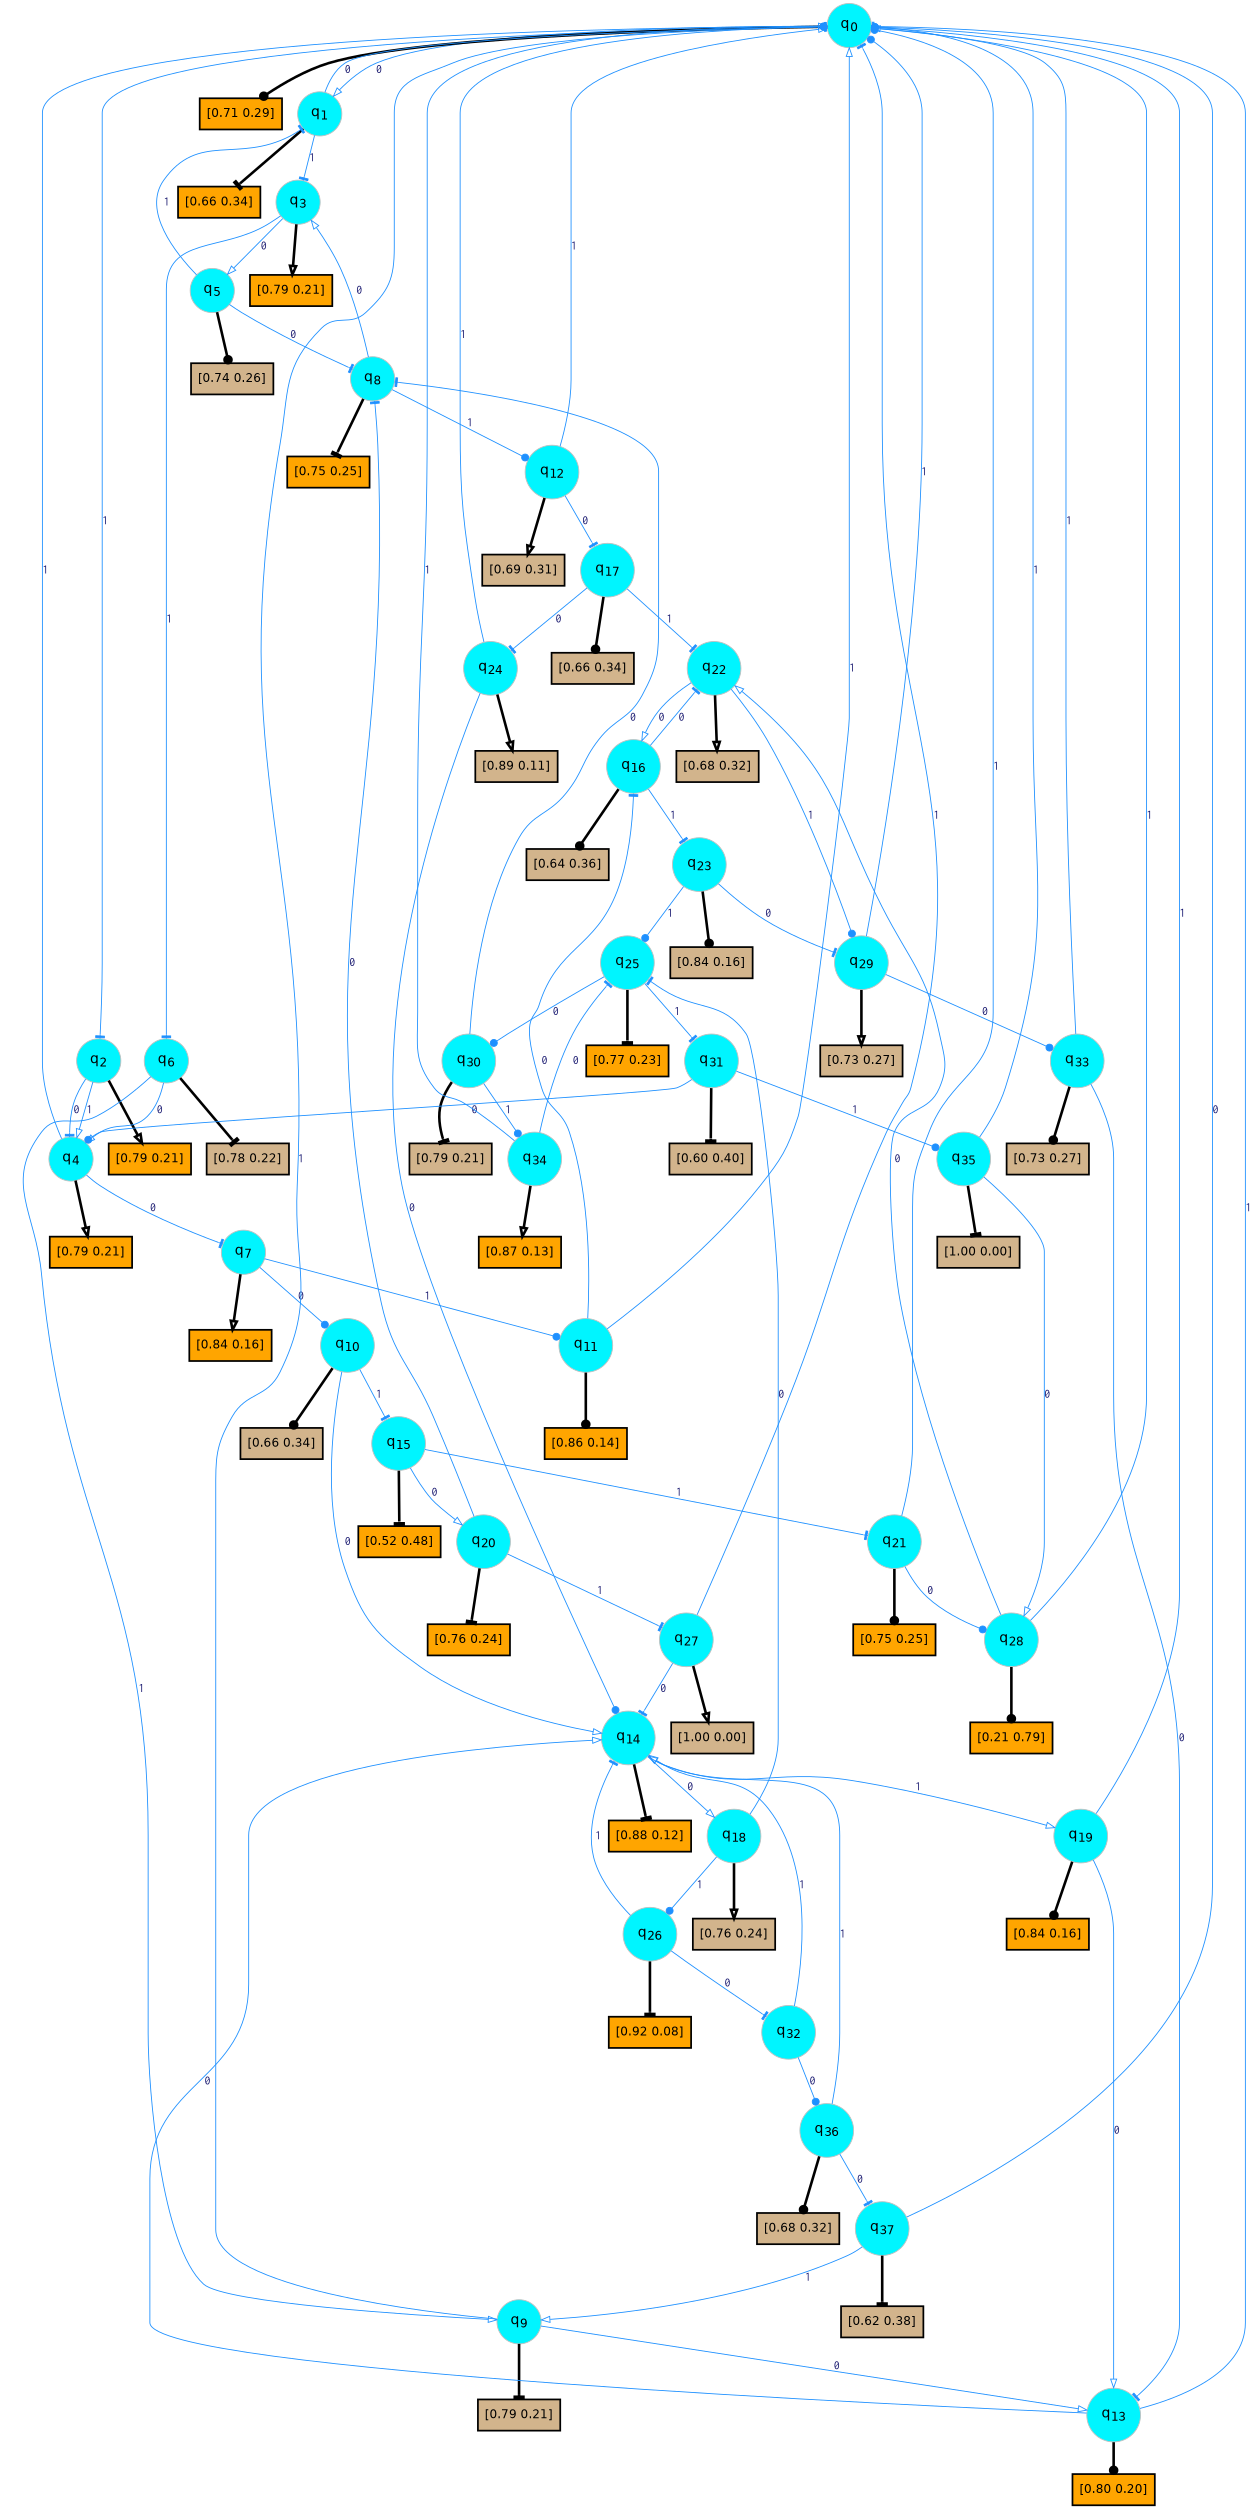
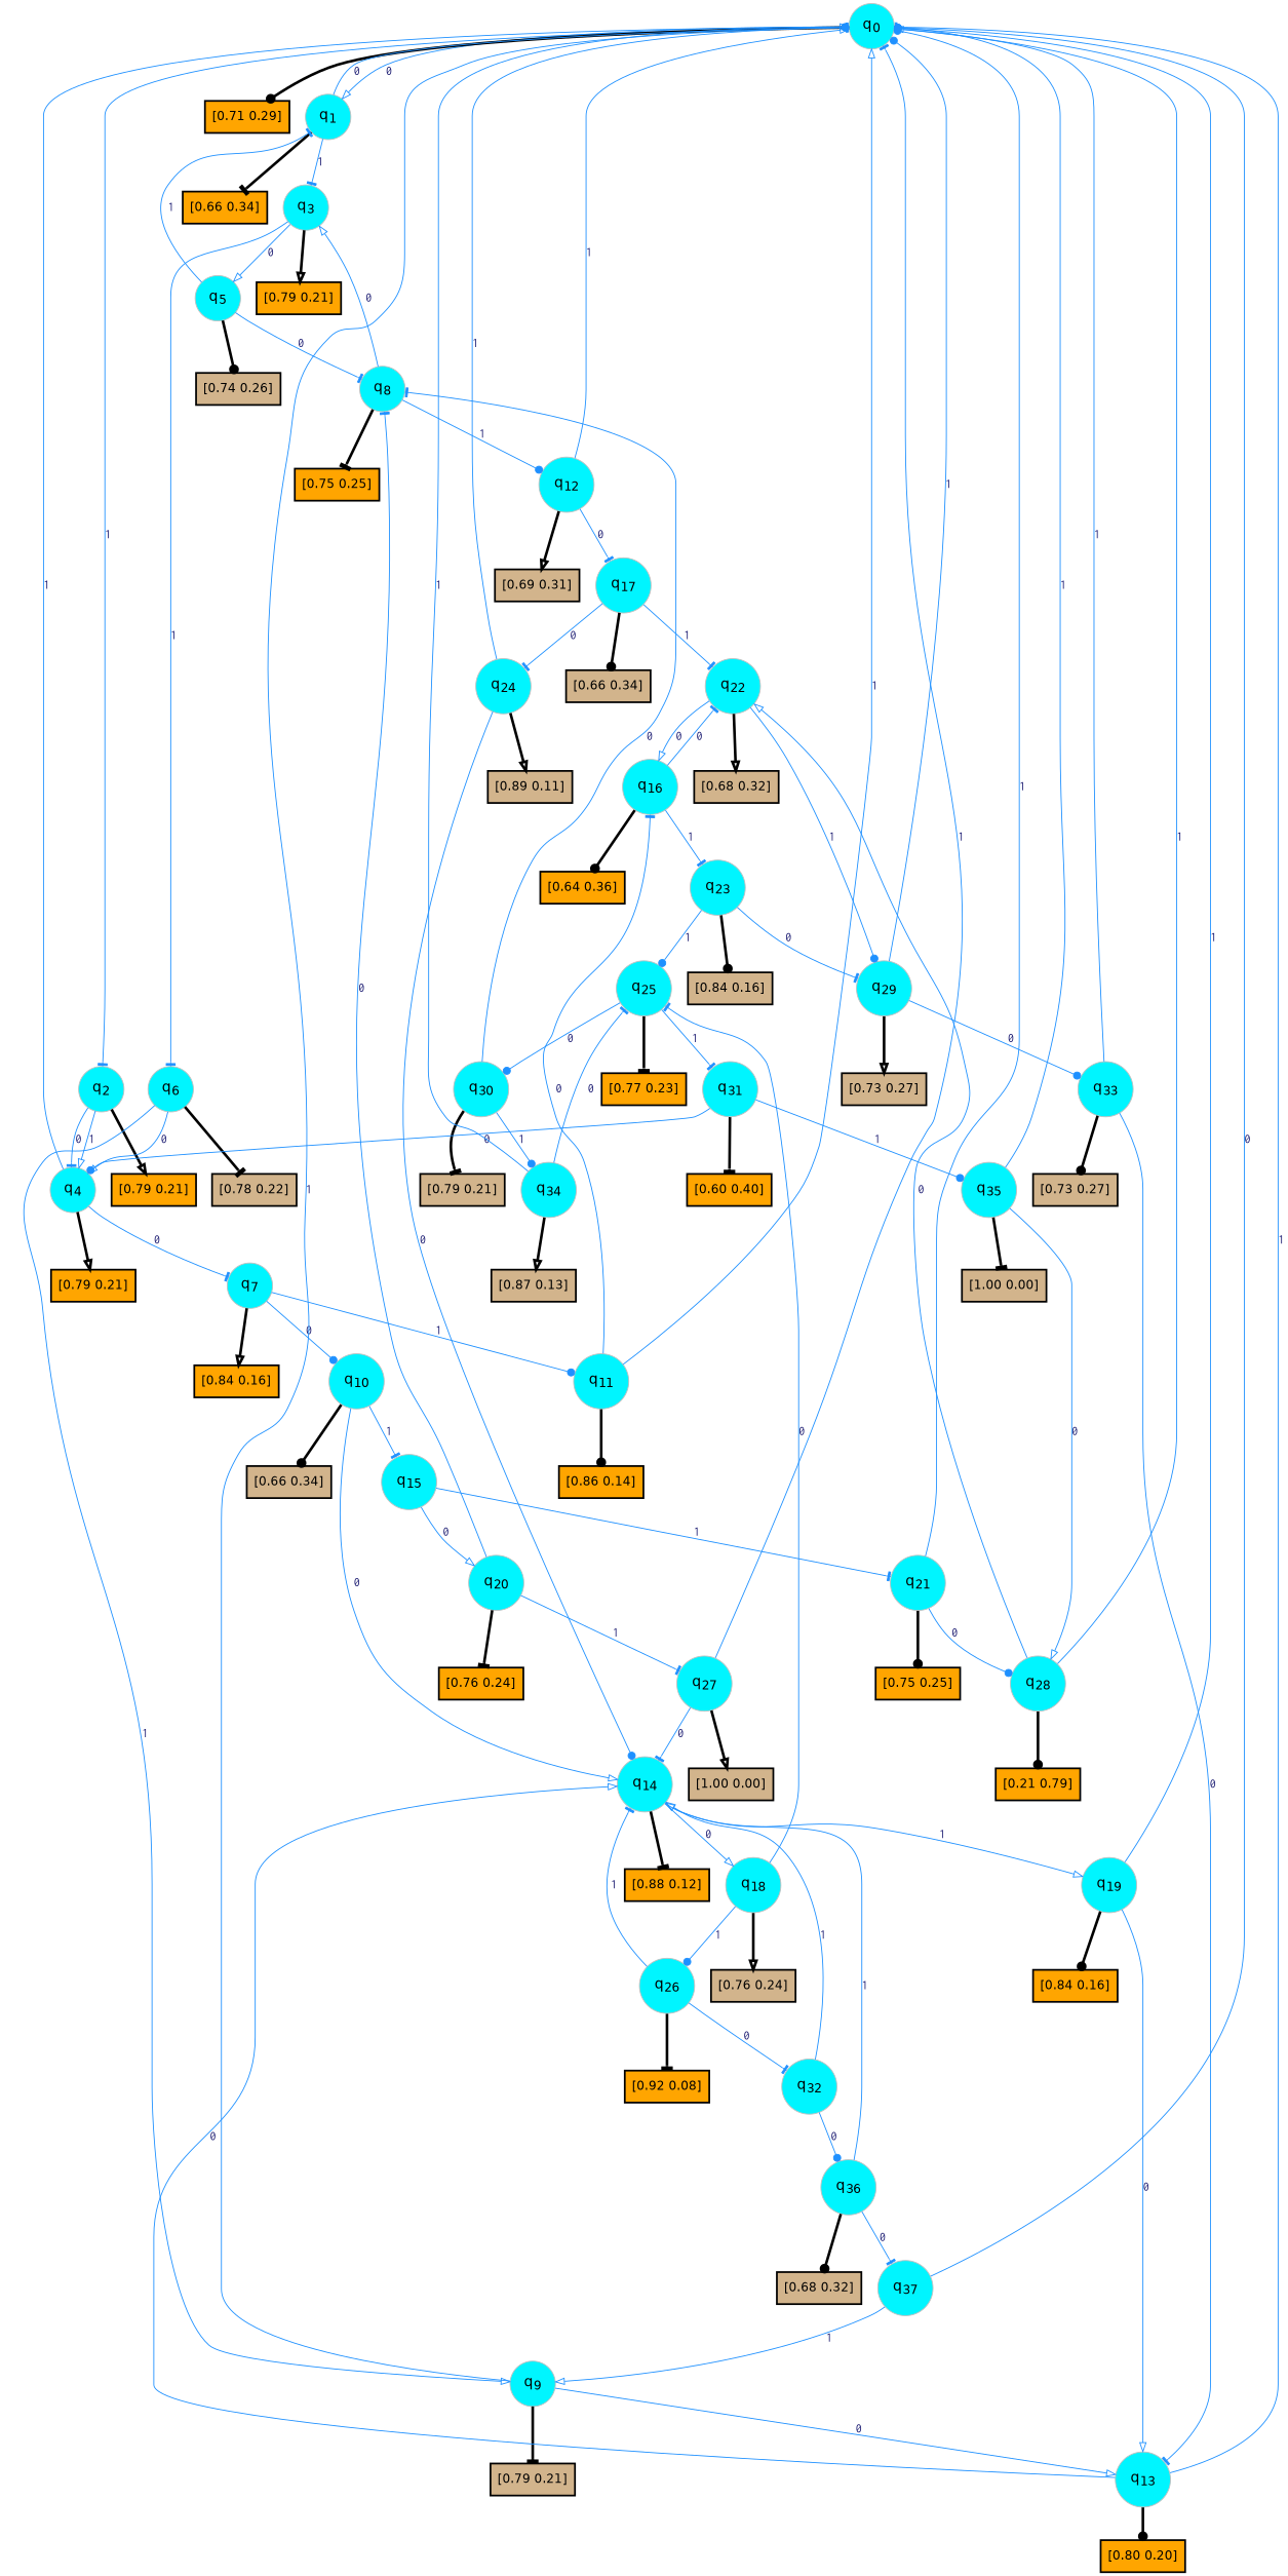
  digraph {
    rankdir=TD
    node [color=gray fillcolor=turquoise1 fontcolor=black fontname=Helvetica fontsize=16 fontweight=bold shape=circle style=filled]
    edge [arrowhead=tee arrowsize=1 color=dodgerblue1 fontcolor=midnightblue fontname=courier fontweight=bold penwidth=1 style=solid weight=20]
    n1 [label=<q<SUB>0</SUB>>]
    n2 [label=<q<SUB>1</SUB>>]
    n3 [label=<q<SUB>2</SUB>>]
    n4 [color=black fillcolor=orange fontsize=14 label="[0.71 0.29]" penwidth=2 shape=box]
    n5 [label=<q<SUB>3</SUB>>]
    n6 [color=black fillcolor=orange fontsize=14 label="[0.66 0.34]" penwidth=2 shape=box]
    n7 [label=<q<SUB>4</SUB>>]
    n8 [color=black fillcolor=orange fontsize=14 label="[0.79 0.21]" penwidth=2 shape=box]
    n9 [label=<q<SUB>5</SUB>>]
    n10 [label=<q<SUB>6</SUB>>]
    n11 [color=black fillcolor=orange fontsize=14 label="[0.79 0.21]" penwidth=2 shape=box]
    n12 [label=<q<SUB>7</SUB>>]
    n13 [color=black fillcolor=orange fontsize=14 label="[0.79 0.21]" penwidth=2 shape=box]
    n14 [label=<q<SUB>8</SUB>>]
    n15 [color=black fillcolor=tan fontsize=14 label="[0.74 0.26]" penwidth=2 shape=box]
    n16 [label=<q<SUB>9</SUB>>]
    n17 [color=black fillcolor=tan fontsize=14 label="[0.78 0.22]" penwidth=2 shape=box]
    n18 [label=<q<SUB>10</SUB>>]
    n19 [label=<q<SUB>11</SUB>>]
    n20 [color=black fillcolor=orange fontsize=14 label="[0.84 0.16]" penwidth=2 shape=box]
    n21 [label=<q<SUB>12</SUB>>]
    n22 [color=black fillcolor=orange fontsize=14 label="[0.75 0.25]" penwidth=2 shape=box]
    n23 [label=<q<SUB>13</SUB>>]
    n24 [color=black fillcolor=tan fontsize=14 label="[0.79 0.21]" penwidth=2 shape=box]
    n25 [label=<q<SUB>14</SUB>>]
    n26 [label=<q<SUB>15</SUB>>]
    n27 [color=black fillcolor=tan fontsize=14 label="[0.66 0.34]" penwidth=2 shape=box]
    n28 [label=<q<SUB>16</SUB>>]
    n29 [color=black fillcolor=orange fontsize=14 label="[0.86 0.14]" penwidth=2 shape=box]
    n30 [label=<q<SUB>17</SUB>>]
    n31 [color=black fillcolor=tan fontsize=14 label="[0.69 0.31]" penwidth=2 shape=box]
    n32 [color=black fillcolor=orange fontsize=14 label="[0.80 0.20]" penwidth=2 shape=box]
    n33 [label=<q<SUB>18</SUB>>]
    n34 [label=<q<SUB>19</SUB>>]
    n35 [color=black fillcolor=orange fontsize=14 label="[0.88 0.12]" penwidth=2 shape=box]
    n36 [label=<q<SUB>20</SUB>>]
    n37 [label=<q<SUB>21</SUB>>]
-   n38 [color=black fillcolor=orange fontsize=14 label="[0.52 0.48]" penwidth=2 shape=box]
    n39 [label=<q<SUB>22</SUB>>]
    n40 [label=<q<SUB>23</SUB>>]
-   n41 [color=black fillcolor=tan fontsize=14 label="[0.64 0.36]" penwidth=2 shape=box]
+   n41 [color=black fillcolor=orange fontsize=14 label="[0.64 0.36]" penwidth=2 shape=box]
    n42 [label=<q<SUB>24</SUB>>]
    n43 [color=black fillcolor=tan fontsize=14 label="[0.66 0.34]" penwidth=2 shape=box]
    n44 [label=<q<SUB>25</SUB>>]
    n45 [label=<q<SUB>26</SUB>>]
    n46 [color=black fillcolor=tan fontsize=14 label="[0.76 0.24]" penwidth=2 shape=box]
    n47 [color=black fillcolor=orange fontsize=14 label="[0.84 0.16]" penwidth=2 shape=box]
    n48 [label=<q<SUB>27</SUB>>]
    n49 [color=black fillcolor=orange fontsize=14 label="[0.76 0.24]" penwidth=2 shape=box]
    n50 [label=<q<SUB>28</SUB>>]
    n51 [color=black fillcolor=orange fontsize=14 label="[0.75 0.25]" penwidth=2 shape=box]
    n52 [label=<q<SUB>29</SUB>>]
    n53 [color=black fillcolor=tan fontsize=14 label="[0.68 0.32]" penwidth=2 shape=box]
    n54 [color=black fillcolor=tan fontsize=14 label="[0.84 0.16]" penwidth=2 shape=box]
    n55 [color=black fillcolor=tan fontsize=14 label="[0.89 0.11]" penwidth=2 shape=box]
    n56 [label=<q<SUB>30</SUB>>]
    n57 [label=<q<SUB>31</SUB>>]
    n58 [color=black fillcolor=orange fontsize=14 label="[0.77 0.23]" penwidth=2 shape=box]
    n59 [label=<q<SUB>32</SUB>>]
    n60 [color=black fillcolor=orange fontsize=14 label="[0.92 0.08]" penwidth=2 shape=box]
    n61 [color=black fillcolor=tan fontsize=14 label="[1.00 0.00]" penwidth=2 shape=box]
    n62 [color=black fillcolor=orange fontsize=14 label="[0.21 0.79]" penwidth=2 shape=box]
    n63 [label=<q<SUB>33</SUB>>]
    n64 [color=black fillcolor=tan fontsize=14 label="[0.73 0.27]" penwidth=2 shape=box]
    n65 [label=<q<SUB>34</SUB>>]
    n66 [color=black fillcolor=tan fontsize=14 label="[0.79 0.21]" penwidth=2 shape=box]
    n67 [label=<q<SUB>35</SUB>>]
-   n68 [color=black fillcolor=tan fontsize=14 label="[0.60 0.40]" penwidth=2 shape=box]
+   n68 [color=black fillcolor=orange fontsize=14 label="[0.60 0.40]" penwidth=2 shape=box]
    n69 [label=<q<SUB>36</SUB>>]
    n70 [color=black fillcolor=tan fontsize=14 label="[0.73 0.27]" penwidth=2 shape=box]
-   n71 [color=black fillcolor=orange fontsize=14 label="[0.87 0.13]" penwidth=2 shape=box]
+   n71 [color=black fillcolor=tan fontsize=14 label="[0.87 0.13]" penwidth=2 shape=box]
    n72 [color=black fillcolor=tan fontsize=14 label="[1.00 0.00]" penwidth=2 shape=box]
    n73 [label=<q<SUB>37</SUB>>]
    n74 [color=black fillcolor=tan fontsize=14 label="[0.68 0.32]" penwidth=2 shape=box]
-   n75 [color=black fillcolor=tan fontsize=14 label="[0.62 0.38]" penwidth=2 shape=box]
    n1 -> n2 [arrowhead=onormal label=0]
    n1 -> n3 [label=1]
    n1 -> n4 [arrowhead=dot color=black penwidth=3]
    n2 -> n1 [label=0]
    n2 -> n5 [label=1]
    n2 -> n6 [color=black penwidth=3]
    n3 -> n7 [label=0]
    n3 -> n7 [arrowhead=onormal label=1]
    n3 -> n8 [arrowhead=onormal color=black penwidth=3]
    n5 -> n9 [arrowhead=onormal label=0]
    n5 -> n10 [label=1]
    n5 -> n11 [arrowhead=onormal color=black penwidth=3]
    n7 -> n1 [arrowhead=dot label=1]
    n7 -> n12 [label=0]
    n7 -> n13 [arrowhead=onormal color=black penwidth=3]
    n9 -> n2 [label=1]
    n9 -> n14 [label=0]
    n9 -> n15 [arrowhead=dot color=black penwidth=3]
    n10 -> n7 [arrowhead=onormal label=0]
    n10 -> n16 [arrowhead=onormal label=1]
    n10 -> n17 [color=black penwidth=3]
    n12 -> n18 [arrowhead=dot label=0]
    n12 -> n19 [arrowhead=dot label=1]
    n12 -> n20 [arrowhead=onormal color=black penwidth=3]
    n14 -> n5 [arrowhead=onormal label=0]
    n14 -> n21 [arrowhead=dot label=1]
    n14 -> n22 [color=black penwidth=3]
    n16 -> n1 [label=1]
    n16 -> n23 [arrowhead=onormal label=0]
    n16 -> n24 [color=black penwidth=3]
    n18 -> n25 [arrowhead=onormal label=0]
    n18 -> n26 [label=1]
    n18 -> n27 [arrowhead=dot color=black penwidth=3]
    n19 -> n1 [arrowhead=onormal label=1]
    n19 -> n28 [label=0]
    n19 -> n29 [arrowhead=dot color=black penwidth=3]
    n21 -> n1 [arrowhead=onormal label=1]
    n21 -> n30 [label=0]
    n21 -> n31 [arrowhead=onormal color=black penwidth=3]
    n23 -> n1 [label=1]
    n23 -> n25 [arrowhead=onormal label=0]
    n23 -> n32 [arrowhead=dot color=black penwidth=3]
    n25 -> n33 [arrowhead=onormal label=0]
    n25 -> n34 [arrowhead=onormal label=1]
    n25 -> n35 [color=black penwidth=3]
    n26 -> n36 [arrowhead=onormal label=0]
    n26 -> n37 [label=1]
-   n26 -> n38 [color=black penwidth=3]
    n28 -> n39 [label=0]
    n28 -> n40 [label=1]
    n28 -> n41 [arrowhead=dot color=black penwidth=3]
    n30 -> n39 [label=1]
    n30 -> n42 [label=0]
    n30 -> n43 [arrowhead=dot color=black penwidth=3]
    n33 -> n44 [label=0]
    n33 -> n45 [arrowhead=dot label=1]
    n33 -> n46 [arrowhead=onormal color=black penwidth=3]
    n34 -> n1 [arrowhead=dot label=1]
    n34 -> n23 [arrowhead=onormal label=0]
    n34 -> n47 [arrowhead=dot color=black penwidth=3]
    n36 -> n14 [label=0]
    n36 -> n48 [label=1]
    n36 -> n49 [color=black penwidth=3]
    n37 -> n1 [arrowhead=dot label=1]
    n37 -> n50 [arrowhead=dot label=0]
    n37 -> n51 [arrowhead=dot color=black penwidth=3]
    n39 -> n28 [arrowhead=onormal label=0]
    n39 -> n52 [arrowhead=dot label=1]
    n39 -> n53 [arrowhead=onormal color=black penwidth=3]
    n40 -> n44 [arrowhead=dot label=1]
    n40 -> n52 [label=0]
    n40 -> n54 [arrowhead=dot color=black penwidth=3]
    n42 -> n1 [arrowhead=dot label=1]
    n42 -> n25 [arrowhead=dot label=0]
    n42 -> n55 [arrowhead=onormal color=black penwidth=3]
    n44 -> n56 [arrowhead=dot label=0]
    n44 -> n57 [label=1]
    n44 -> n58 [color=black penwidth=3]
    n45 -> n25 [label=1]
    n45 -> n59 [label=0]
    n45 -> n60 [color=black penwidth=3]
    n48 -> n1 [label=1]
    n48 -> n25 [label=0]
    n48 -> n61 [arrowhead=onormal color=black penwidth=3]
    n50 -> n1 [arrowhead=dot label=1]
    n50 -> n39 [arrowhead=onormal label=0]
    n50 -> n62 [arrowhead=dot color=black penwidth=3]
    n52 -> n1 [arrowhead=dot label=1]
    n52 -> n63 [arrowhead=dot label=0]
    n52 -> n64 [arrowhead=onormal color=black penwidth=3]
    n56 -> n14 [label=0]
    n56 -> n65 [arrowhead=dot label=1]
    n56 -> n66 [color=black penwidth=3]
    n57 -> n7 [arrowhead=dot label=0]
    n57 -> n67 [arrowhead=dot label=1]
    n57 -> n68 [color=black penwidth=3]
    n59 -> n25 [arrowhead=onormal label=1]
    n59 -> n69 [arrowhead=dot label=0]
    n63 -> n1 [arrowhead=onormal label=1]
    n63 -> n23 [label=0]
    n63 -> n70 [arrowhead=dot color=black penwidth=3]
    n65 -> n1 [arrowhead=onormal label=1]
    n65 -> n44 [label=0]
    n65 -> n71 [arrowhead=onormal color=black penwidth=3]
    n67 -> n1 [arrowhead=dot label=1]
    n67 -> n50 [arrowhead=onormal label=0]
    n67 -> n72 [color=black penwidth=3]
    n69 -> n25 [arrowhead=onormal label=1]
    n69 -> n73 [label=0]
    n69 -> n74 [arrowhead=dot color=black penwidth=3]
    n73 -> n1 [arrowhead=dot label=0]
    n73 -> n16 [arrowhead=onormal label=1]
-   n73 -> n75 [color=black penwidth=3]
  }
